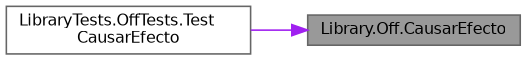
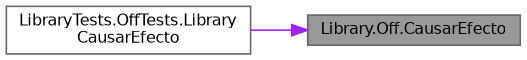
  digraph {
    rankdir=RL
    node [fontname=Helvetica fontsize=10 shape=box style=filled]
    n1 [color=gray40 fillcolor=grey60 fontcolor=black height=0.2 label="Library.Off.CausarEfecto" width=0.4]
-   n2 [color=grey40 fillcolor=white height=0.2 label="LibraryTests.OffTests.Test\lCausarEfecto" width=0.4]
+   n2 [color=grey40 fillcolor=white height=0.2 label="LibraryTests.OffTests.Library\lCausarEfecto" width=0.4]
    n1 -> n2 [color=purple dir=back fontname=Helvetica fontsize=10 labelfontname=Helvetica labelfontsize=10 style=solid]
  }
